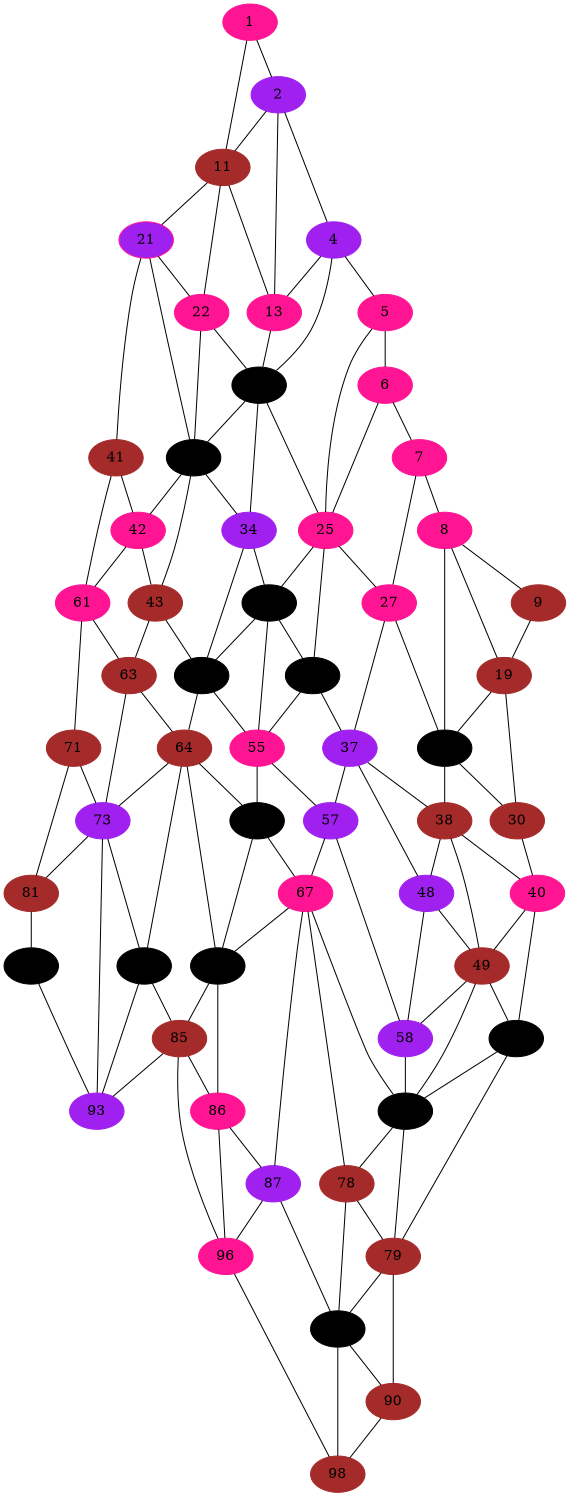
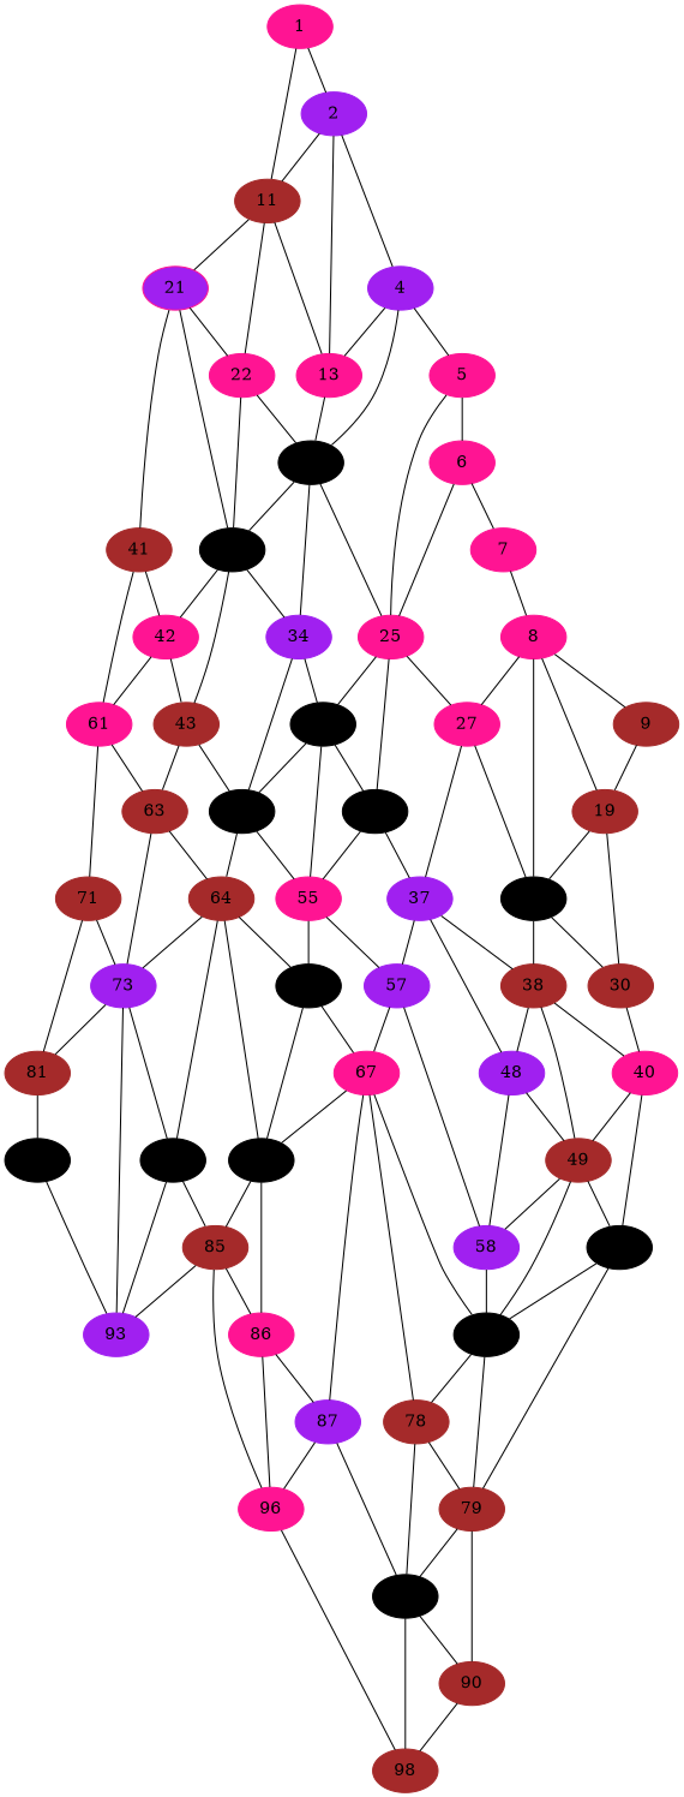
  graph {
    node [color=brown style=filled]
    2 [color=purple super="+3"]
    11 [super="+12"]
    4 [color=purple super="+14"]
    13 [color=deeppink]
    1 [color=deeppink]
    21 [color=deeppink fillcolor=purple super="+31"]
    22 [color=deeppink]
    5 [color=deeppink super="+15"]
    23 [color=black super="+24"]
    6 [color=deeppink super="+16"]
    25 [color=deeppink super="+26"]
    32 [color=black super="+33"]
    34 [color=purple]
    7 [color=deeppink super="+17"]
    27 [color=deeppink]
    35 [color=black super="+45"]
    36 [color=black super="+46"]
    8 [color=deeppink super="+18"]
    9
    19 [super="+20"]
    28 [color=black super="+29"]
    37 [color=purple super="+47"]
    30
    38 [super="+39"]
    41 [super="+51"]
    40 [color=deeppink super="+50"]
    42 [color=deeppink super="+52"]
    43 [super="+53"]
    61 [color=deeppink super="+62"]
    44 [color=black super="+54"]
    55 [color=deeppink super="+56"]
    48 [color=purple]
    57 [color=purple]
    49 [super="+59"]
    60 [color=black super="+70"]
    63
    64 [super="+74"]
    65 [color=black super="+66"]
    58 [color=purple]
    67 [color=deeppink super="+77"]
    68 [color=black super="+69"]
    79 [super="+80"]
    71 [super="+72"]
    73 [color=purple super="+83"]
    75 [color=black super="+76"]
    84 [color=black]
    78
    87 [color=purple]
    88 [color=black super="+89"]
    90 [super="+100"]
    81 [super="+82"]
    93 [color=purple super="+94"]
    85 [super="+95"]
    86 [color=deeppink]
    96 [color=deeppink super="+97"]
    91 [color=black super="+92"]
    98 [super="+99"]
    2 -- 11
    2 -- 4
    2 -- 13
    11 -- 13
    11 -- 21
    11 -- 22
    4 -- 13
    4 -- 5 [weight=2]
    4 -- 23
    13 -- 23
    1 -- 2
    1 -- 11
    21 -- 22
    21 -- 32
    21 -- 41
    22 -- 23
    22 -- 32
    5 -- 6 [weight=2]
    5 -- 25
    23 -- 25
    23 -- 32
    23 -- 34
    6 -- 25
    6 -- 7 [weight=2]
    25 -- 27
    25 -- 35
    25 -- 36
    32 -- 34
    32 -- 42
    32 -- 43
    34 -- 35
    34 -- 44
-   7 -- 27
+   8 -- 27
    7 -- 8 [weight=2]
    27 -- 28
    27 -- 37
    35 -- 36 [weight=2]
    35 -- 44
    35 -- 55
    36 -- 37 [weight=2]
    36 -- 55
    8 -- 9
    8 -- 19
    8 -- 28
    9 -- 19
    19 -- 28
    19 -- 30
    28 -- 30
    28 -- 38 [weight=2]
    37 -- 38
    37 -- 48
    37 -- 57
    30 -- 40
    38 -- 40
    38 -- 48
    38 -- 49
    41 -- 42 [weight=2]
    41 -- 61
    40 -- 49
    40 -- 60
    42 -- 43 [weight=2]
    42 -- 61
    43 -- 44 [weight=2]
    43 -- 63
    61 -- 63
    61 -- 71 [weight=2]
    44 -- 55
    44 -- 64
    55 -- 57
    55 -- 65 [weight=2]
    48 -- 49
    48 -- 58
    57 -- 58
    57 -- 67
    49 -- 60
    49 -- 58
    49 -- 68
    60 -- 68
    60 -- 79
    63 -- 64
    63 -- 73
    64 -- 65
    64 -- 73
    64 -- 75
    64 -- 84
    65 -- 67
    65 -- 75 [weight=2]
    58 -- 68
    67 -- 68
    67 -- 75
    67 -- 78
    67 -- 87
    68 -- 79
    68 -- 78
    79 -- 88
    79 -- 90
    71 -- 73
    71 -- 81 [weight=2]
    73 -- 84
    73 -- 81
    73 -- 93
    75 -- 85
    75 -- 86
    84 -- 93
    84 -- 85
    78 -- 79
    78 -- 88
    87 -- 88
    87 -- 96
    88 -- 90
    88 -- 98 [weight=2]
    90 -- 98
    81 -- 91 [weight=2]
    85 -- 93
    85 -- 86
    85 -- 96
    86 -- 87
    86 -- 96
    96 -- 98
    91 -- 93
  }
